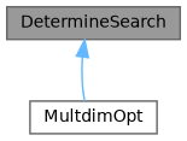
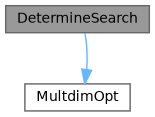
  digraph {
    node [color=gray40 fontname=Helvetica fontsize=10 shape=box style=filled]
    n1 [fillcolor=grey60 fontcolor=black height=0.2 label=DetermineSearch width=0.4]
    n2 [fillcolor=white height=0.2 label=MultdimOpt width=0.4]
-   n1 -> n2 [color=steelblue1 dir=back fontname=Helvetica fontsize=10 labelfontname=Helvetica labelfontsize=10 style=solid]
+   n2 -> n1 [color=steelblue1 dir=back fontname=Helvetica fontsize=10 labelfontname=Helvetica labelfontsize=10 style=solid]
  }
